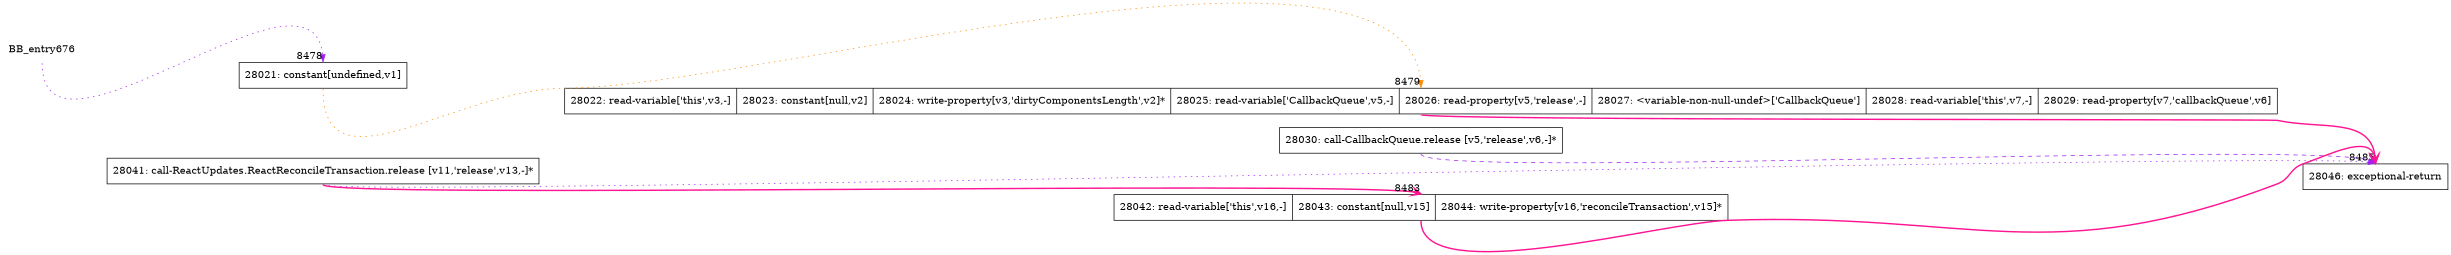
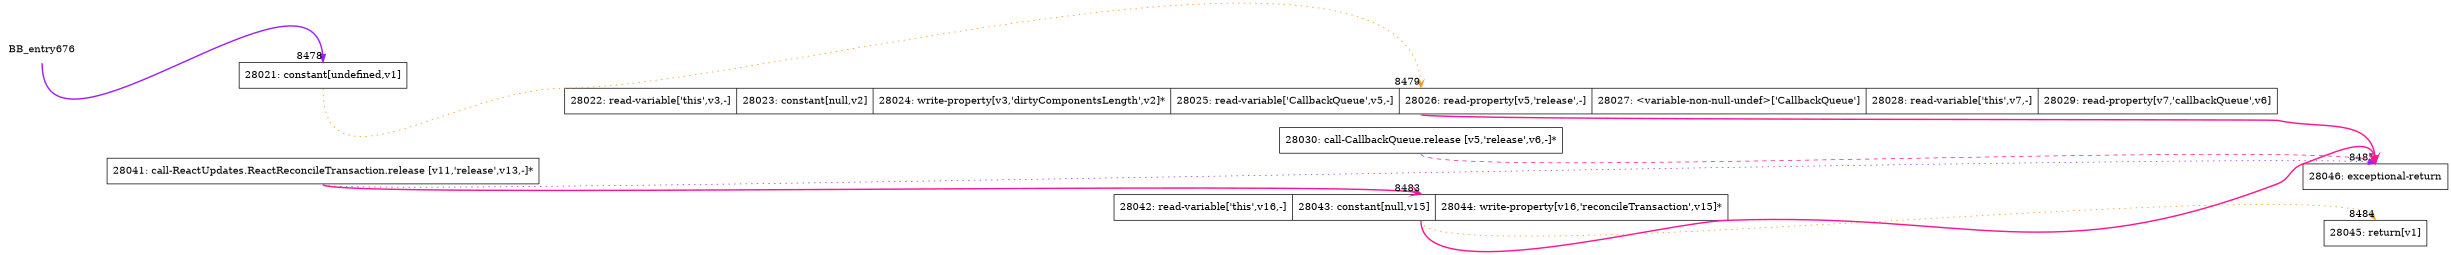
  digraph {
    rankdir=LR
    node [shape=record]
    edge [arrowhead=normal color=purple headport=n style=bold tailport=s]
    n1 [label=BB_entry676 shape=none]
    n2 [label="{28021: constant[undefined,v1]}"]
    n3 [label="{28022: read-variable['this',v3,-]|28023: constant[null,v2]|28024: write-property[v3,'dirtyComponentsLength',v2]*|28025: read-variable['CallbackQueue',v5,-]|28026: read-property[v5,'release',-]|28027: \<variable-non-null-undef\>['CallbackQueue']|28028: read-variable['this',v7,-]|28029: read-property[v7,'callbackQueue',v6]}"]
    n4 [label="{28046: exceptional-return}"]
    n5 [label="{28030: call-CallbackQueue.release [v5,'release',v6,-]*}"]
    n6 [label="{28041: call-ReactUpdates.ReactReconcileTransaction.release [v11,'release',v13,-]*}"]
    n7 [label="{28042: read-variable['this',v16,-]|28043: constant[null,v15]|28044: write-property[v16,'reconcileTransaction',v15]*}"]
-   n1 -> n2 [headlabel="    8478" style=dotted]
-   n2 -> n3 [color=darkorange headlabel="      8479" style=dotted]
+   n8 [label="{28045: return[v1]}"]
+   n1 -> n2 [headlabel="    8478"]
+   n2 -> n3 [arrowhead=vee color=darkorange headlabel="      8479" style=dotted]
    n3 -> n4 [arrowhead=vee color=deeppink headlabel="      8485"]
-   n5 -> n4 [arrowhead=vee style=dashed]
+   n5 -> n4 [arrowhead=vee color=deeppink style=dashed]
    n6 -> n4 [style=dotted]
    n6 -> n7 [arrowhead=vee color=deeppink headlabel="      8483"]
-   n7 -> n4 [arrowhead=vee color=deeppink]
+   n7 -> n4 [color=deeppink]
+   n7 -> n8 [color=darkorange headlabel="      8484" style=dotted]
  }
